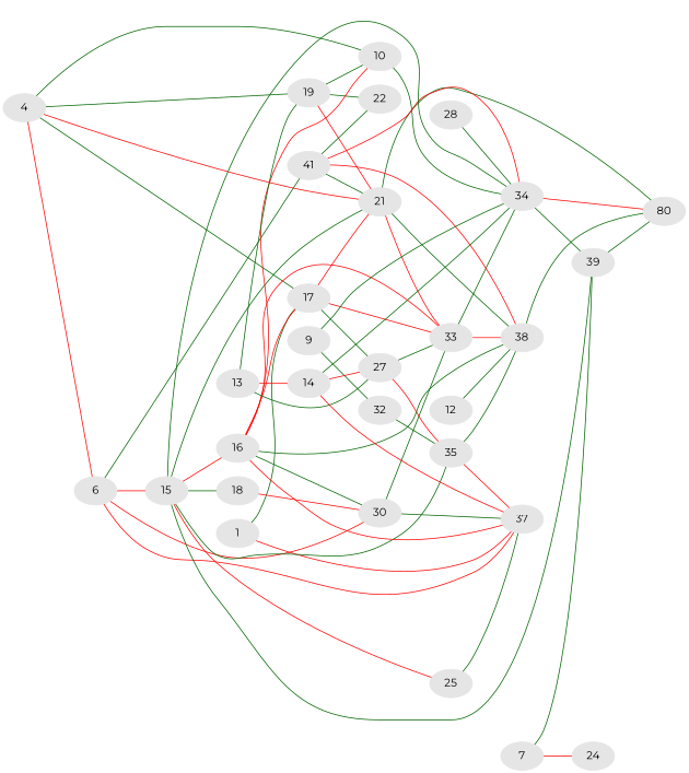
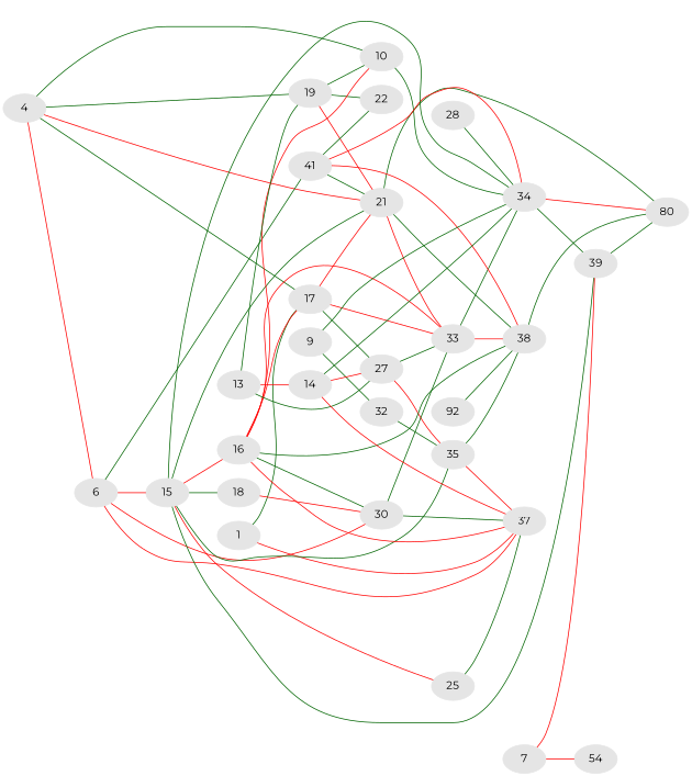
  graph {
    fontname=Montserrat
    rankdir=LR
    node [color=gray90 fontname=Montserrat style=filled]
    edge [color=darkgreen fontname=Montserrat weight=1.0]
    1
    17
    37
    21
    33
    n6 [label=27]
    4
    6
    19
    n10 [label=10]
    n11 [label=41]
    15
    30
    22
    34
    38
    n17 [label=80]
    39
    16
    35
    18
    25
    7
-   24
+   24 [label=54]
    9
    32
-   12
+   12 [label=92]
    13
    14
    28
    1 -- 17
    1 -- 37 [color=red]
    17 -- 21 [color=red]
    17 -- 33 [color=red]
    17 -- n6
    21 -- 33 [color=red]
    21 -- 38
    21 -- n17 [weight=2.0]
    33 -- 34
    33 -- 38 [color=red weight=2.0]
    n6 -- 33
    n6 -- 35 [color=red]
    4 -- 17
    4 -- 21 [color=red]
    4 -- 6 [color=red]
    4 -- 19
    4 -- n10 [weight=2.0]
    6 -- 37 [color=red]
    6 -- n11
    6 -- 15 [color=red]
    6 -- 30 [color=red]
    19 -- 21 [color=red]
    19 -- n10
    19 -- 22
    n10 -- 34
    n11 -- 21
    n11 -- 22
    n11 -- 34 [color=red]
    n11 -- 38 [color=red]
    15 -- 21
    15 -- 34
    15 -- 39
    15 -- 16 [color=red]
    15 -- 35
    15 -- 18
    15 -- 25 [color=red]
    30 -- 37 [weight=2.0]
    30 -- 33
    34 -- n17 [color=red]
    34 -- 39
    38 -- n17
    39 -- n17 [weight=2.0]
    16 -- 17 [color=red]
    16 -- 37 [color=red]
    16 -- 33 [color=red]
    16 -- n10 [color=red]
    16 -- 30
    16 -- 38
    35 -- 37 [color=red]
    35 -- 38
    18 -- 30 [color=red]
    25 -- 37
-   7 -- 39
+   7 -- 39 [color=red]
    7 -- 24 [color=red]
    9 -- 34
    9 -- 32
    32 -- 35
    12 -- 38
    13 -- n6
    13 -- 19
    13 -- 14 [color=red]
    14 -- 37 [color=red weight=2.0]
    14 -- n6 [color=red weight=2.0]
    14 -- 34
    28 -- 34
  }
